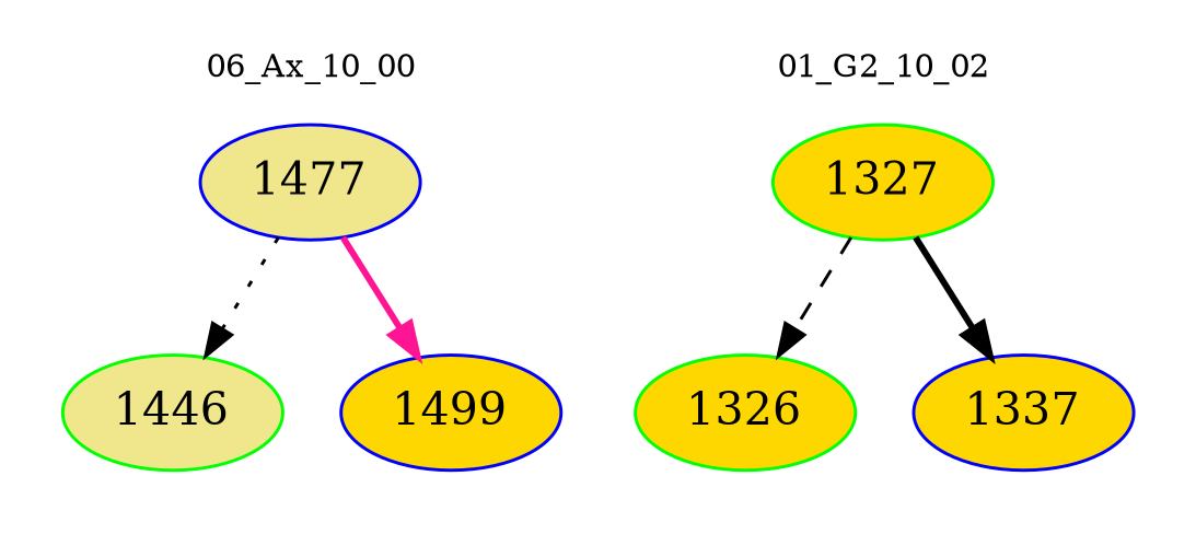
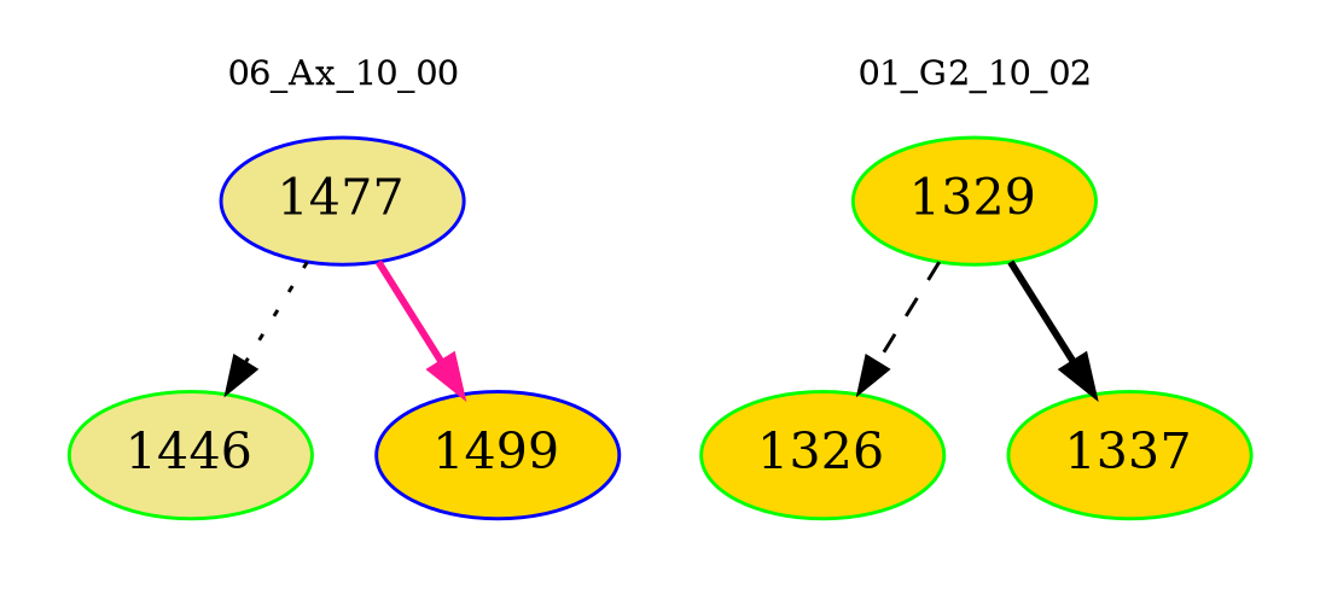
  digraph {
    node [color=blue fillcolor=gold style=filled]
    edge [color=black style=bold]
    n1 [fillcolor=khaki label=1477]
    n2 [color=green fillcolor=khaki label=1446]
    n3 [label=1499]
-   n4 [color=green label=1327]
+   n4 [color=green label=1329]
    n5 [color=green label=1326]
-   n6 [label=1337]
+   n6 [color=green label=1337]
    subgraph cluster_1 {
      color=white
      fontsize=10
      label="06_Ax_10_00"
      n1
      n2
      n3
    }
    subgraph cluster_2 {
      color=white
      fontsize=10
      label="01_G2_10_02"
      n4
      n5
      n6
    }
    n1 -> n2 [style=dotted]
    n1 -> n3 [color=deeppink]
    n4 -> n5 [style=dashed]
    n4 -> n6
  }
